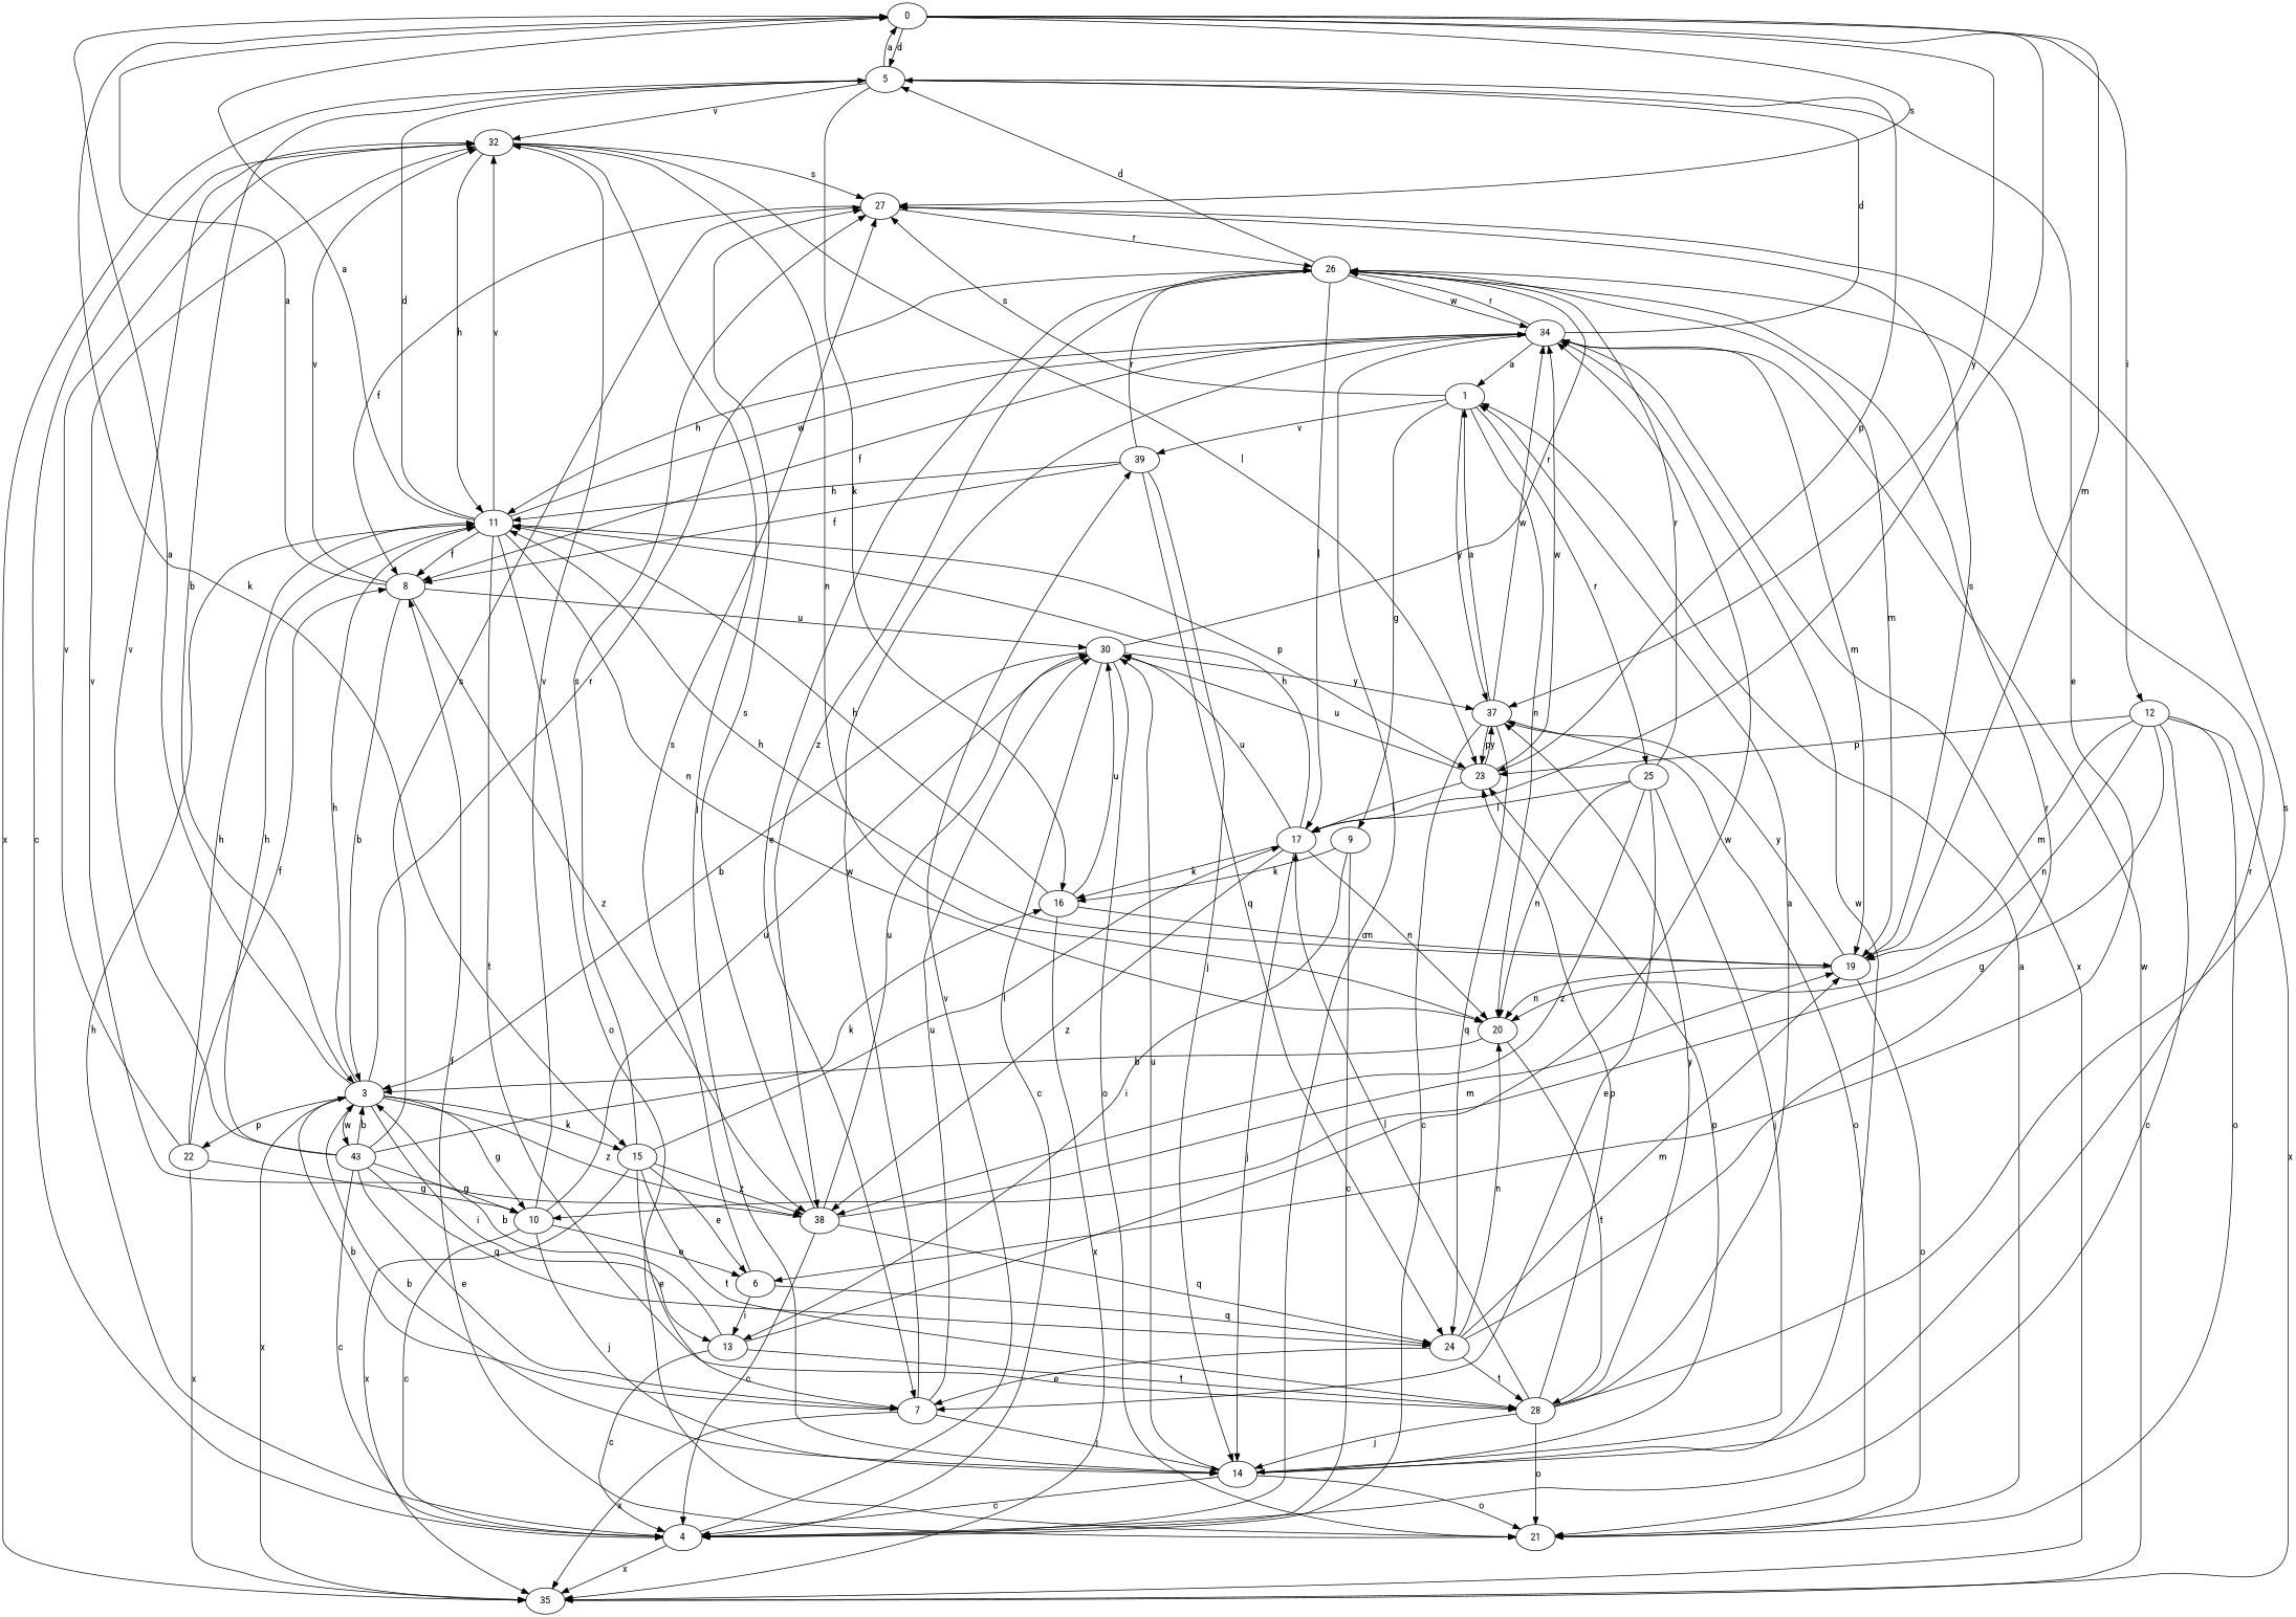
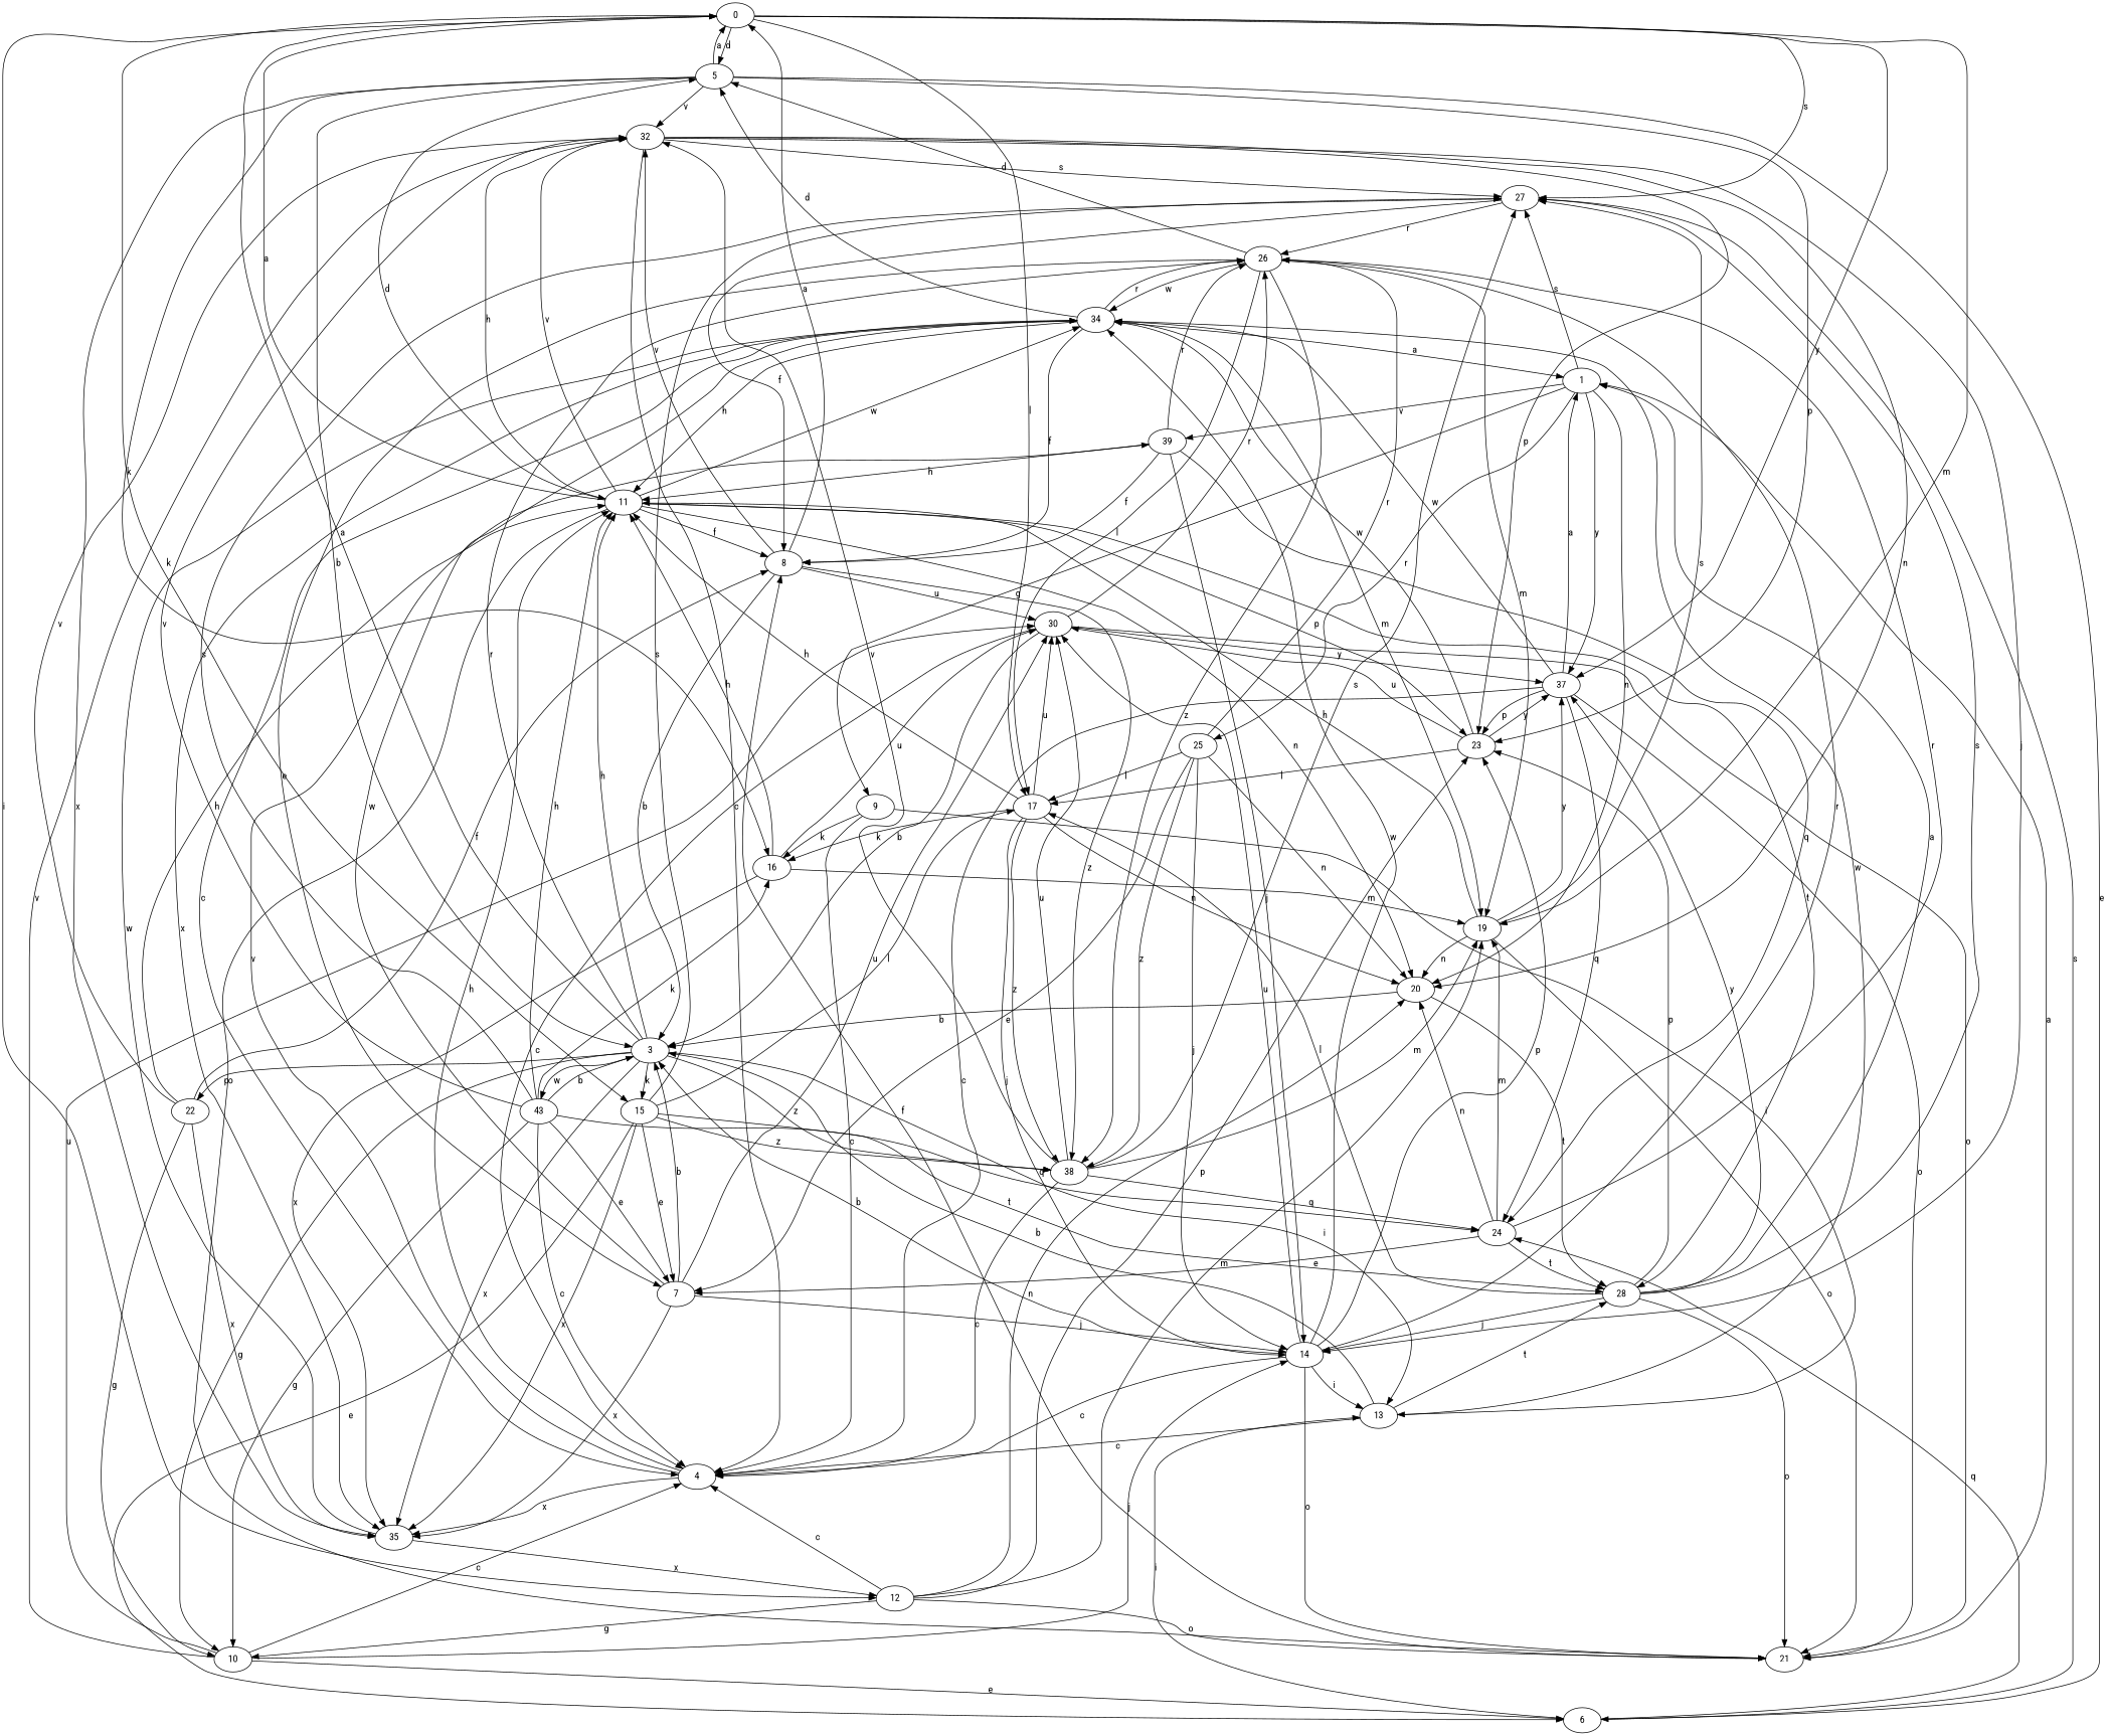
  strict digraph {
    fontname="Roboto Condensed"
    node [fontname="Roboto Condensed"]
    edge [fontname="Roboto Condensed"]
    0
    5
    12
    15
    17
    19
    27
    37
    3
    35
    6
    16
    23
    32
    20
    10
    4
    21
    38
    7
    28
    11
    14
    30
    26
    8
    1
    24
    34
    9
    25
    n32 [label=39]
    13
    22
    n35 [label=43]
    0 -> 5 [label=d]
    0 -> 12 [label=i]
    0 -> 15 [label=k]
    0 -> 17 [label=l]
    0 -> 19 [label=m]
    0 -> 27 [label=s]
    0 -> 37 [label=y]
    5 -> 0 [label=a]
    5 -> 3 [label=b]
    5 -> 35 [label=x]
    5 -> 6 [label=e]
    5 -> 16 [label=k]
    5 -> 23 [label=p]
    5 -> 32 [label=v]
    12 -> 19 [label=m]
-   12 -> 35 [label=x]
+   35 -> 12 [label=x]
    12 -> 23 [label=p]
    12 -> 20 [label=n]
    12 -> 10 [label=g]
    12 -> 4 [label=c]
    12 -> 21 [label=o]
    15 -> 17 [label=l]
    15 -> 27 [label=s]
    15 -> 35 [label=x]
    15 -> 6 [label=e]
    15 -> 38 [label=z]
    15 -> 7 [label=e]
    15 -> 28 [label=t]
    17 -> 16 [label=k]
    17 -> 20 [label=n]
    17 -> 38 [label=z]
    17 -> 11 [label=h]
    17 -> 14 [label=j]
    17 -> 30 [label=u]
    19 -> 27 [label=s]
    19 -> 37 [label=y]
    19 -> 20 [label=n]
    19 -> 21 [label=o]
    19 -> 11 [label=h]
    27 -> 26 [label=r]
    27 -> 8 [label=f]
    37 -> 23 [label=p]
    37 -> 4 [label=c]
    37 -> 21 [label=o]
    37 -> 1 [label=a]
    37 -> 24 [label=q]
    37 -> 34 [label=w]
    3 -> 0 [label=a]
    3 -> 15 [label=k]
    3 -> 35 [label=x]
    3 -> 10 [label=g]
    3 -> 38 [label=z]
    3 -> 11 [label=h]
    3 -> 26 [label=r]
    3 -> 13 [label=i]
    3 -> 22 [label=p]
    3 -> n35 [label=w]
    35 -> 34 [label=w]
    6 -> 27 [label=s]
    6 -> 24 [label=q]
    6 -> 13 [label=i]
    16 -> 19 [label=m]
    16 -> 35 [label=x]
    16 -> 11 [label=h]
    16 -> 30 [label=u]
    23 -> 17 [label=l]
    23 -> 37 [label=y]
    23 -> 30 [label=u]
    23 -> 34 [label=w]
    32 -> 27 [label=s]
-   32 -> 23 [label=l]
+   32 -> 23 [label=p]
    32 -> 20 [label=n]
    32 -> 4 [label=c]
    32 -> 11 [label=h]
    32 -> 14 [label=j]
    20 -> 3 [label=b]
    20 -> 28 [label=t]
    10 -> 6 [label=e]
    10 -> 32 [label=v]
    10 -> 4 [label=c]
    10 -> 14 [label=j]
    10 -> 30 [label=u]
    4 -> 35 [label=x]
    4 -> 11 [label=h]
    4 -> n32 [label=v]
    21 -> 8 [label=f]
    21 -> 1 [label=a]
    38 -> 19 [label=m]
    38 -> 27 [label=s]
    38 -> 32 [label=v]
    38 -> 4 [label=c]
    38 -> 30 [label=u]
    38 -> 24 [label=q]
    7 -> 3 [label=b]
    7 -> 35 [label=x]
    7 -> 14 [label=j]
    7 -> 30 [label=u]
    7 -> 34 [label=w]
    28 -> 17 [label=l]
    28 -> 27 [label=s]
    28 -> 37 [label=y]
    28 -> 23 [label=p]
    28 -> 21 [label=o]
    28 -> 14 [label=j]
    28 -> 1 [label=a]
    11 -> 0 [label=a]
    11 -> 5 [label=d]
    11 -> 23 [label=p]
    11 -> 32 [label=v]
    11 -> 20 [label=n]
    11 -> 21 [label=o]
    11 -> 28 [label=t]
    11 -> 8 [label=f]
    11 -> 34 [label=w]
    14 -> 3 [label=b]
    14 -> 23 [label=p]
    14 -> 4 [label=c]
    14 -> 21 [label=o]
    14 -> 30 [label=u]
    14 -> 26 [label=r]
    14 -> 34 [label=w]
+   14 -> 13 [label=i]
    30 -> 37 [label=y]
    30 -> 3 [label=b]
    30 -> 4 [label=c]
    30 -> 21 [label=o]
    30 -> 26 [label=r]
    26 -> 5 [label=d]
    26 -> 17 [label=l]
    26 -> 19 [label=m]
    26 -> 38 [label=z]
    26 -> 7 [label=e]
    26 -> 34 [label=w]
    8 -> 0 [label=a]
    8 -> 3 [label=b]
    8 -> 32 [label=v]
    8 -> 38 [label=z]
    8 -> 30 [label=u]
    1 -> 27 [label=s]
    1 -> 37 [label=y]
    1 -> 20 [label=n]
    1 -> 9 [label=g]
    1 -> 25 [label=r]
    1 -> n32 [label=v]
    24 -> 19 [label=m]
    24 -> 20 [label=n]
    24 -> 7 [label=e]
    24 -> 28 [label=t]
    24 -> 26 [label=r]
    34 -> 5 [label=d]
    34 -> 19 [label=m]
    34 -> 35 [label=x]
    34 -> 4 [label=c]
    34 -> 11 [label=h]
    34 -> 26 [label=r]
    34 -> 8 [label=f]
    34 -> 1 [label=a]
    9 -> 16 [label=k]
    9 -> 4 [label=c]
    9 -> 13 [label=i]
    25 -> 17 [label=l]
    25 -> 20 [label=n]
    25 -> 38 [label=z]
    25 -> 7 [label=e]
    25 -> 14 [label=j]
    25 -> 26 [label=r]
    n32 -> 11 [label=h]
    n32 -> 14 [label=j]
    n32 -> 26 [label=r]
    n32 -> 8 [label=f]
    n32 -> 24 [label=q]
    13 -> 3 [label=b]
    13 -> 4 [label=c]
    13 -> 28 [label=t]
    13 -> 34 [label=w]
    22 -> 35 [label=x]
    22 -> 32 [label=v]
    22 -> 10 [label=g]
    22 -> 11 [label=h]
    22 -> 8 [label=f]
    n35 -> 27 [label=s]
    n35 -> 3 [label=b]
    n35 -> 16 [label=k]
    n35 -> 32 [label=v]
    n35 -> 10 [label=g]
    n35 -> 4 [label=c]
    n35 -> 7 [label=e]
    n35 -> 11 [label=h]
    n35 -> 24 [label=q]
  }
